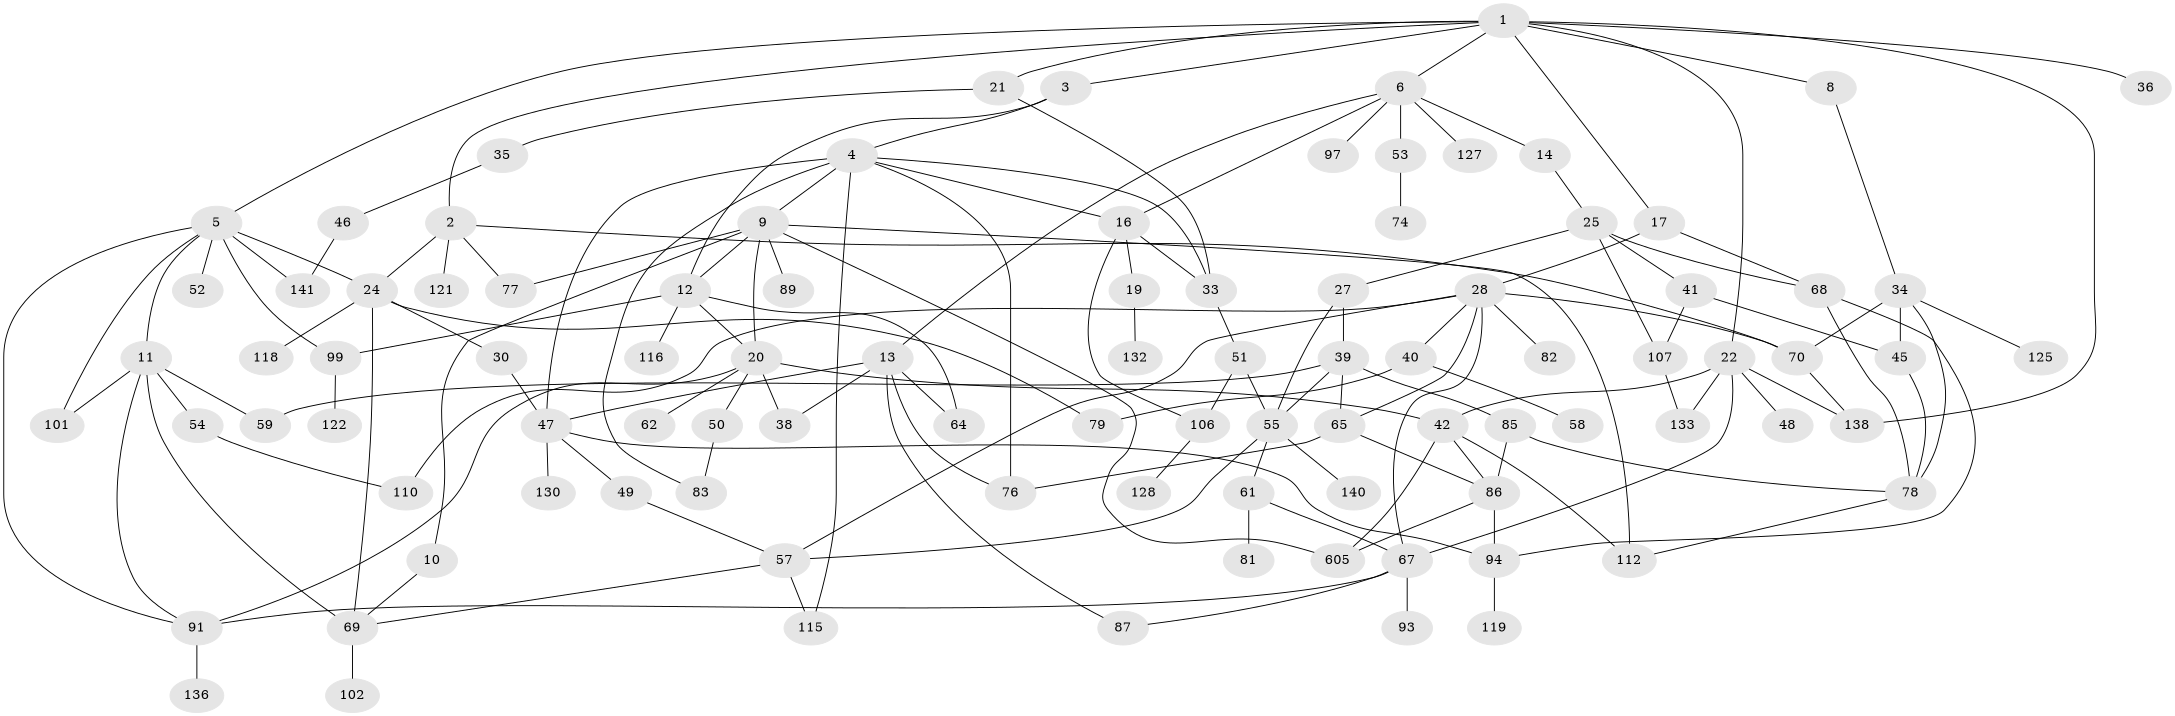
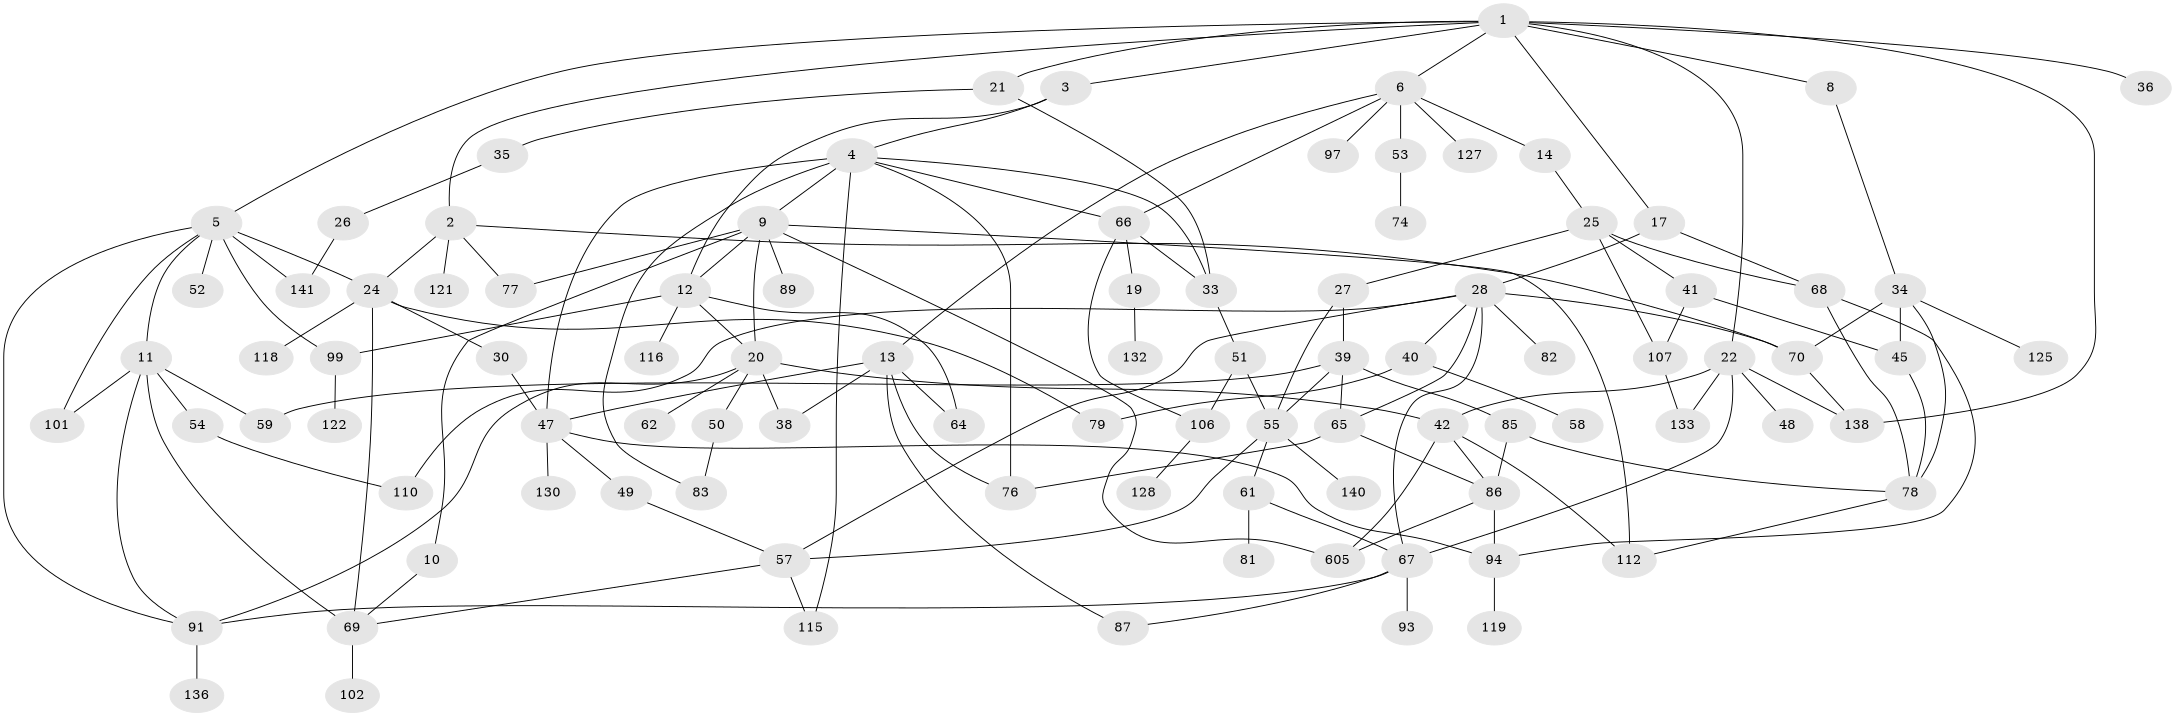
  graph {
    node [color=gray90 style=filled]
    1 [super="+7"]
    2 [super="+23"]
    3 [super="+29"]
    5 [super="+75"]
    6 [super="+15"]
    8
    17
    21
    22 [super="+44"]
    36 [super="+43"]
    138
    24 [super="+84"]
    70 [super="+108"]
    77 [super="+139"]
    121
    4 [super="+31"]
    12 [super="+80"]
    11 [super="+92"]
    52 [super="+66"]
    91 [super="+111"]
    99 [super="+109"]
    101
    141
    13 [super="+18"]
-   16 [super="+100"]
+   16 [super="+100" label=66]
    14
    53 [super="+60"]
    97
    127
    34 [super="+37"]
    28 [super="+32"]
    68 [super="+71"]
    33 [super="+73"]
    35
    42 [super="+129"]
    48
    67 [super="+88"]
    133
    69 [super="+131"]
    30
    79
    118
    9 [super="+72"]
    76 [super="+123"]
    83 [super="+117"]
    115
    47
    20 [super="+26"]
    64
    116
    10
    89
    n53 [label=605 super="+137"]
    112
    38
    87
    19 [super="+63"]
    106
    51 [super="+103"]
    54 [super="+113"]
    59 [super="+96"]
    136
    122
    25 [super="+104"]
    74
    45 [super="+124"]
    78 [super="+90"]
    125
    50
    62
    102
    110
    49
    94
    130
    27
    41 [super="+95"]
    107 [super="+120"]
    132
    128
    40
    57 [super="+142"]
    65 [super="+135"]
    82
    86 [super="+126"]
-   46 [super="+98"]
+   46 [super="+98" label=26]
    93
    39 [super="+56"]
    55 [super="+114"]
    85
    61 [super="+134"]
    140
    58
    119
    81
    1 -- 2
    1 -- 3
    1 -- 5
    1 -- 6
    1 -- 8
    1 -- 17
    1 -- 21
    1 -- 22
    1 -- 36
    1 -- 138
    2 -- 24
    2 -- 70
    2 -- 77
    2 -- 121
    3 -- 4
    3 -- 12
    5 -- 24
    5 -- 11
    5 -- 52
    5 -- 91
    5 -- 99
    5 -- 101
    5 -- 141
    6 -- 13
    6 -- 16
    6 -- 14
    6 -- 53
    6 -- 97
    6 -- 127
    8 -- 34
    17 -- 28
    17 -- 68
    21 -- 33
    21 -- 35
    22 -- 138
    22 -- 42
    22 -- 48
    22 -- 67
    22 -- 133
    24 -- 69
    24 -- 30
    24 -- 79
    24 -- 118
    70 -- 138
    4 -- 16
    4 -- 33
    4 -- 9
    4 -- 76
    4 -- 83
    4 -- 115
    4 -- 47
    12 -- 99
    12 -- 20
    12 -- 64
    12 -- 116
    11 -- 91
    11 -- 101
    11 -- 69 [weight=2]
    11 -- 54
    11 -- 59
    91 -- 136
    99 -- 122
    13 -- 76
    13 -- 47
    13 -- 64
    13 -- 38
    13 -- 87
    16 -- 33
    16 -- 19
    16 -- 106
    14 -- 25
    53 -- 74
    34 -- 70
    34 -- 45
    34 -- 78
    34 -- 125
    28 -- 70
    28 -- 67
    28 -- 110
    28 -- 40
    28 -- 57
    28 -- 65
    28 -- 82
    68 -- 78
    68 -- 94
    33 -- 51 [weight=2]
    35 -- 46
    42 -- n53 [weight=2]
    42 -- 112
    42 -- 86
    67 -- 91
    67 -- 87
    67 -- 93
    69 -- 102
    30 -- 47
    9 -- 77
    9 -- 12
    9 -- 20
    9 -- 10
    9 -- 89
    9 -- n53
    9 -- 112
    47 -- 49
    47 -- 94
    47 -- 130
    20 -- 91
    20 -- 42
    20 -- 38
    20 -- 50
    20 -- 62
    10 -- 69
    19 -- 132
    106 -- 128
    51 -- 106
    51 -- 55
    54 -- 110
    25 -- 68
    25 -- 27
    25 -- 41
    25 -- 107
    45 -- 78
    78 -- 112
    50 -- 83
    49 -- 57
    94 -- 119
    27 -- 39
    27 -- 55
    41 -- 45
    41 -- 107
    107 -- 133
    40 -- 79
    40 -- 58
    57 -- 69
    57 -- 115
    65 -- 76
    65 -- 86
    86 -- n53
    86 -- 94
    46 -- 141
    39 -- 59
    39 -- 65
    39 -- 55
    39 -- 85
    55 -- 57
    55 -- 61
    55 -- 140
    85 -- 78
    85 -- 86
    61 -- 67
    61 -- 81
  }
